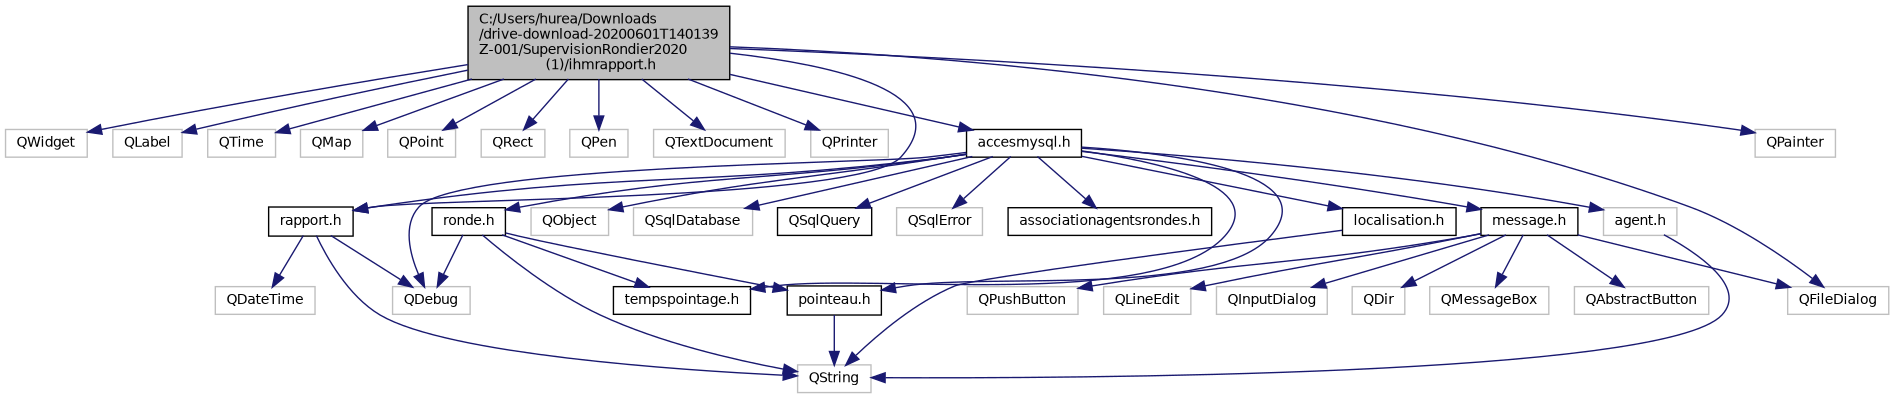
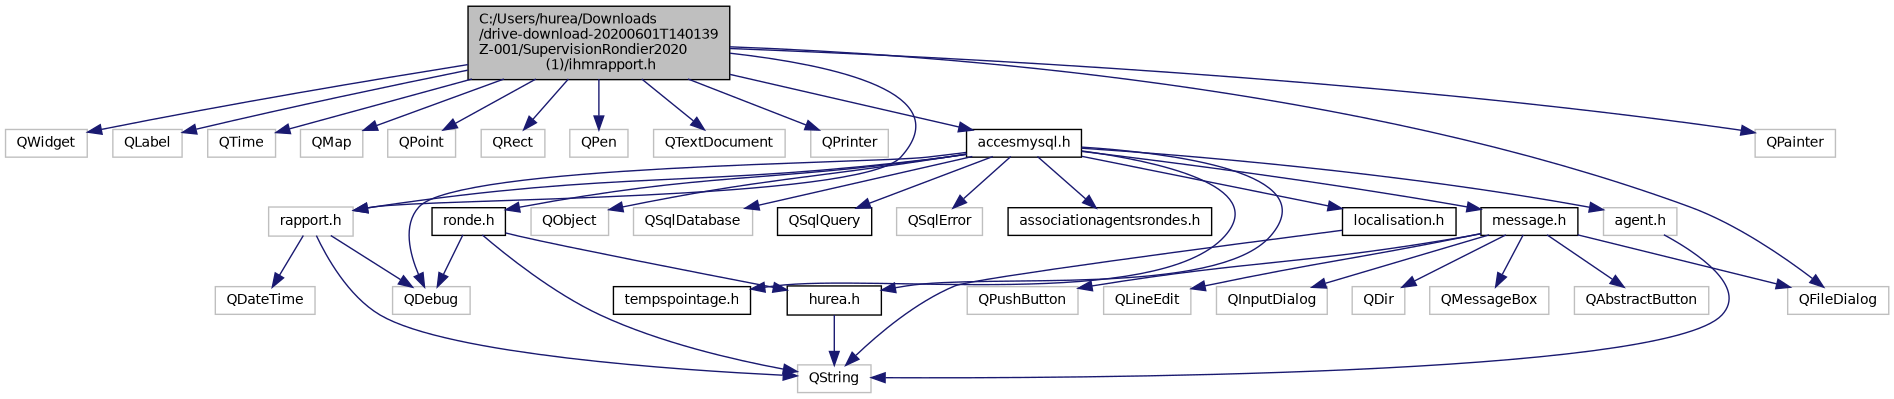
  digraph {
    fontname="DejaVu Sans"
    node [color=grey75 fillcolor=white fontname="DejaVu Sans" fontsize=10 shape=record style=filled]
    edge [color=midnightblue fontname="DejaVu Sans" fontsize=10 labelfontname=Helvetica labelfontsize=10 style=solid]
    n1 [color=black fillcolor=grey75 fontcolor=black height=0.2 label="C:/Users/hurea/Downloads\l/drive-download-20200601T140139\lZ-001/SupervisionRondier2020\l (1)/ihmrapport.h" width=0.4]
    n2 [height=0.2 label=QWidget width=0.4]
    n3 [height=0.2 label=QLabel width=0.4]
    n4 [height=0.2 label=QTime width=0.4]
    n5 [height=0.2 label=QMap width=0.4]
    n6 [height=0.2 label=QPoint width=0.4]
    n7 [height=0.2 label=QRect width=0.4]
    n8 [height=0.2 label=QPen width=0.4]
    n9 [height=0.2 label=QTextDocument width=0.4]
    n10 [height=0.2 label=QPrinter width=0.4]
    n11 [height=0.2 label=QFileDialog width=0.4]
    n12 [height=0.2 label=QPainter width=0.4]
    n13 [color=black height=0.2 label="accesmysql.h" width=0.4]
-   n14 [color=black height=0.2 label="rapport.h" width=0.4]
+   n14 [height=0.2 label="rapport.h" width=0.4]
    n15 [height=0.2 label=QObject width=0.4]
    n16 [height=0.2 label=QSqlDatabase width=0.4]
    n17 [color=black height=0.2 label=QSqlQuery width=0.4]
    n18 [height=0.2 label=QSqlError width=0.4]
    n19 [height=0.2 label=QDebug width=0.4]
    n20 [height=0.2 label="agent.h" width=0.4]
-   n21 [color=black height=0.2 label="pointeau.h" width=0.4]
+   n21 [color=black height=0.2 label="hurea.h" width=0.4]
    n22 [color=black height=0.2 label="ronde.h" width=0.4]
    n23 [color=black height=0.2 label="tempspointage.h" width=0.4]
    n24 [color=black height=0.2 label="associationagentsrondes.h" width=0.4]
    n25 [color=black height=0.2 label="message.h" width=0.4]
    n26 [color=black height=0.2 label="localisation.h" width=0.4]
    n27 [height=0.2 label=QString width=0.4]
    n28 [height=0.2 label=QDateTime width=0.4]
    n29 [height=0.2 label=QMessageBox width=0.4]
    n30 [height=0.2 label=QAbstractButton width=0.4]
    n31 [height=0.2 label=QPushButton width=0.4]
    n32 [height=0.2 label=QLineEdit width=0.4]
    n33 [height=0.2 label=QInputDialog width=0.4]
    n34 [height=0.2 label=QDir width=0.4]
    n1 -> n2
    n1 -> n3
    n1 -> n4
    n1 -> n5
    n1 -> n6
    n1 -> n7
    n1 -> n8
    n1 -> n9
    n1 -> n10
    n1 -> n11
    n1 -> n12
    n1 -> n13
    n1 -> n14
    n13 -> n14
    n13 -> n15
    n13 -> n16
    n13 -> n17
    n13 -> n18
    n13 -> n19
    n13 -> n20
    n13 -> n21
    n13 -> n22
    n13 -> n23
    n13 -> n24
    n13 -> n25
    n13 -> n26
    n14 -> n19
    n14 -> n27
    n14 -> n28
    n20 -> n27
    n21 -> n27
    n22 -> n19
    n22 -> n21
-   n22 -> n23
    n22 -> n27
    n25 -> n11
    n25 -> n29
    n25 -> n30
    n25 -> n31
    n25 -> n32
    n25 -> n33
    n25 -> n34
    n26 -> n27
  }
